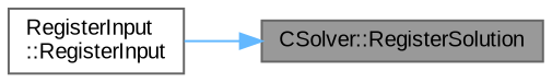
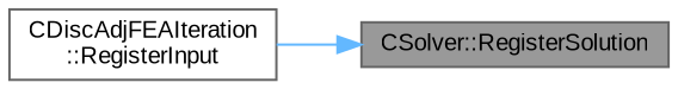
  digraph {
    rankdir=RL
    fontname="Liberation Sans"
    node [fontname="Liberation Sans" fontsize=10 shape=box style=filled]
    n1 [color=gray40 fillcolor=grey60 fontcolor=black height=0.2 label="CSolver::RegisterSolution" width=0.4]
-   n2 [color=grey40 fillcolor=white height=0.2 label="RegisterInput\l::RegisterInput" width=0.4]
+   n2 [color=grey40 fillcolor=white height=0.2 label="CDiscAdjFEAIteration\l::RegisterInput" width=0.4]
    n1 -> n2 [color=steelblue1 dir=back fontname="Liberation Sans" fontsize=10 labelfontname=Helvetica labelfontsize=10 style=solid]
  }
